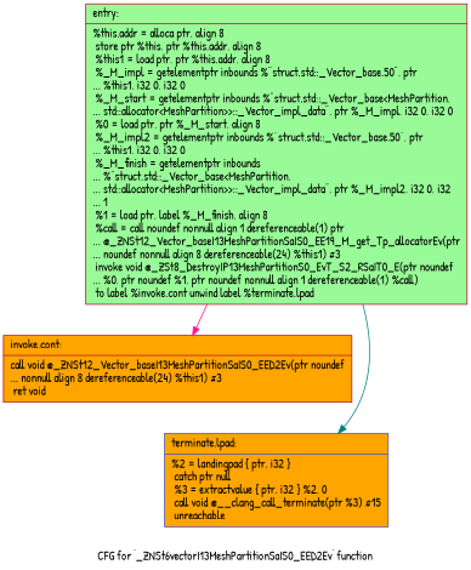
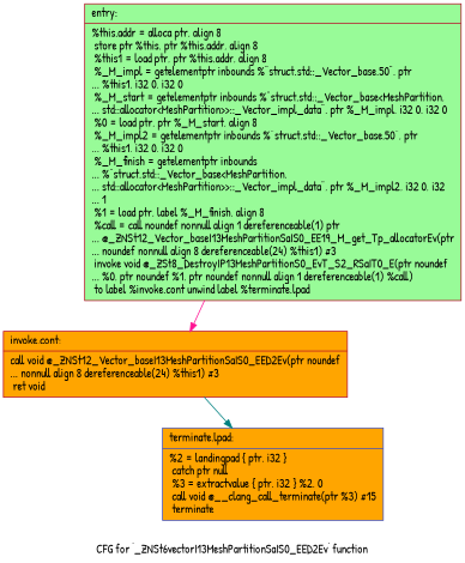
  digraph {
    fontname="Patrick Hand"
    label="CFG for '_ZNSt6vectorI13MeshPartitionSaIS0_EED2Ev' function"
    node [color="#b70d28ff" fillcolor=orange fontname="Patrick Hand" shape=record style=filled]
    edge [fontname="Patrick Hand"]
    n1 [fillcolor=palegreen label="{entry:\l|  %this.addr = alloca ptr, align 8\l  store ptr %this, ptr %this.addr, align 8\l  %this1 = load ptr, ptr %this.addr, align 8\l  %_M_impl = getelementptr inbounds %\"struct.std::_Vector_base.50\", ptr\l... %this1, i32 0, i32 0\l  %_M_start = getelementptr inbounds %\"struct.std::_Vector_base\<MeshPartition,\l... std::allocator\<MeshPartition\>\>::_Vector_impl_data\", ptr %_M_impl, i32 0, i32 0\l  %0 = load ptr, ptr %_M_start, align 8\l  %_M_impl2 = getelementptr inbounds %\"struct.std::_Vector_base.50\", ptr\l... %this1, i32 0, i32 0\l  %_M_finish = getelementptr inbounds\l... %\"struct.std::_Vector_base\<MeshPartition,\l... std::allocator\<MeshPartition\>\>::_Vector_impl_data\", ptr %_M_impl2, i32 0, i32\l... 1\l  %1 = load ptr, label %_M_finish, align 8\l  %call = call noundef nonnull align 1 dereferenceable(1) ptr\l... @_ZNSt12_Vector_baseI13MeshPartitionSaIS0_EE19_M_get_Tp_allocatorEv(ptr\l... noundef nonnull align 8 dereferenceable(24) %this1) #3\l  invoke void @_ZSt8_DestroyIP13MeshPartitionS0_EvT_S2_RSaIT0_E(ptr noundef\l... %0, ptr noundef %1, ptr noundef nonnull align 1 dereferenceable(1) %call)\l          to label %invoke.cont unwind label %terminate.lpad\l}"]
    n2 [label="{invoke.cont:\l|  call void @_ZNSt12_Vector_baseI13MeshPartitionSaIS0_EED2Ev(ptr noundef\l... nonnull align 8 dereferenceable(24) %this1) #3\l  ret void\l}"]
-   n3 [color="#3d50c3ff" label="{terminate.lpad:\l|  %2 = landingpad \{ ptr, i32 \}\l          catch ptr null\l  %3 = extractvalue \{ ptr, i32 \} %2, 0\l  call void @__clang_call_terminate(ptr %3) #15\l  unreachable\l}"]
+   n3 [color="#3d50c3ff" label="{terminate.lpad:\l|  %2 = landingpad \{ ptr, i32 \}\l          catch ptr null\l  %3 = extractvalue \{ ptr, i32 \} %2, 0\l  call void @__clang_call_terminate(ptr %3) #15\l  terminate\l}"]
    n1 -> n2 [color=deeppink]
-   n1 -> n3 [color=teal]
+   n2 -> n3 [color=teal]
  }
